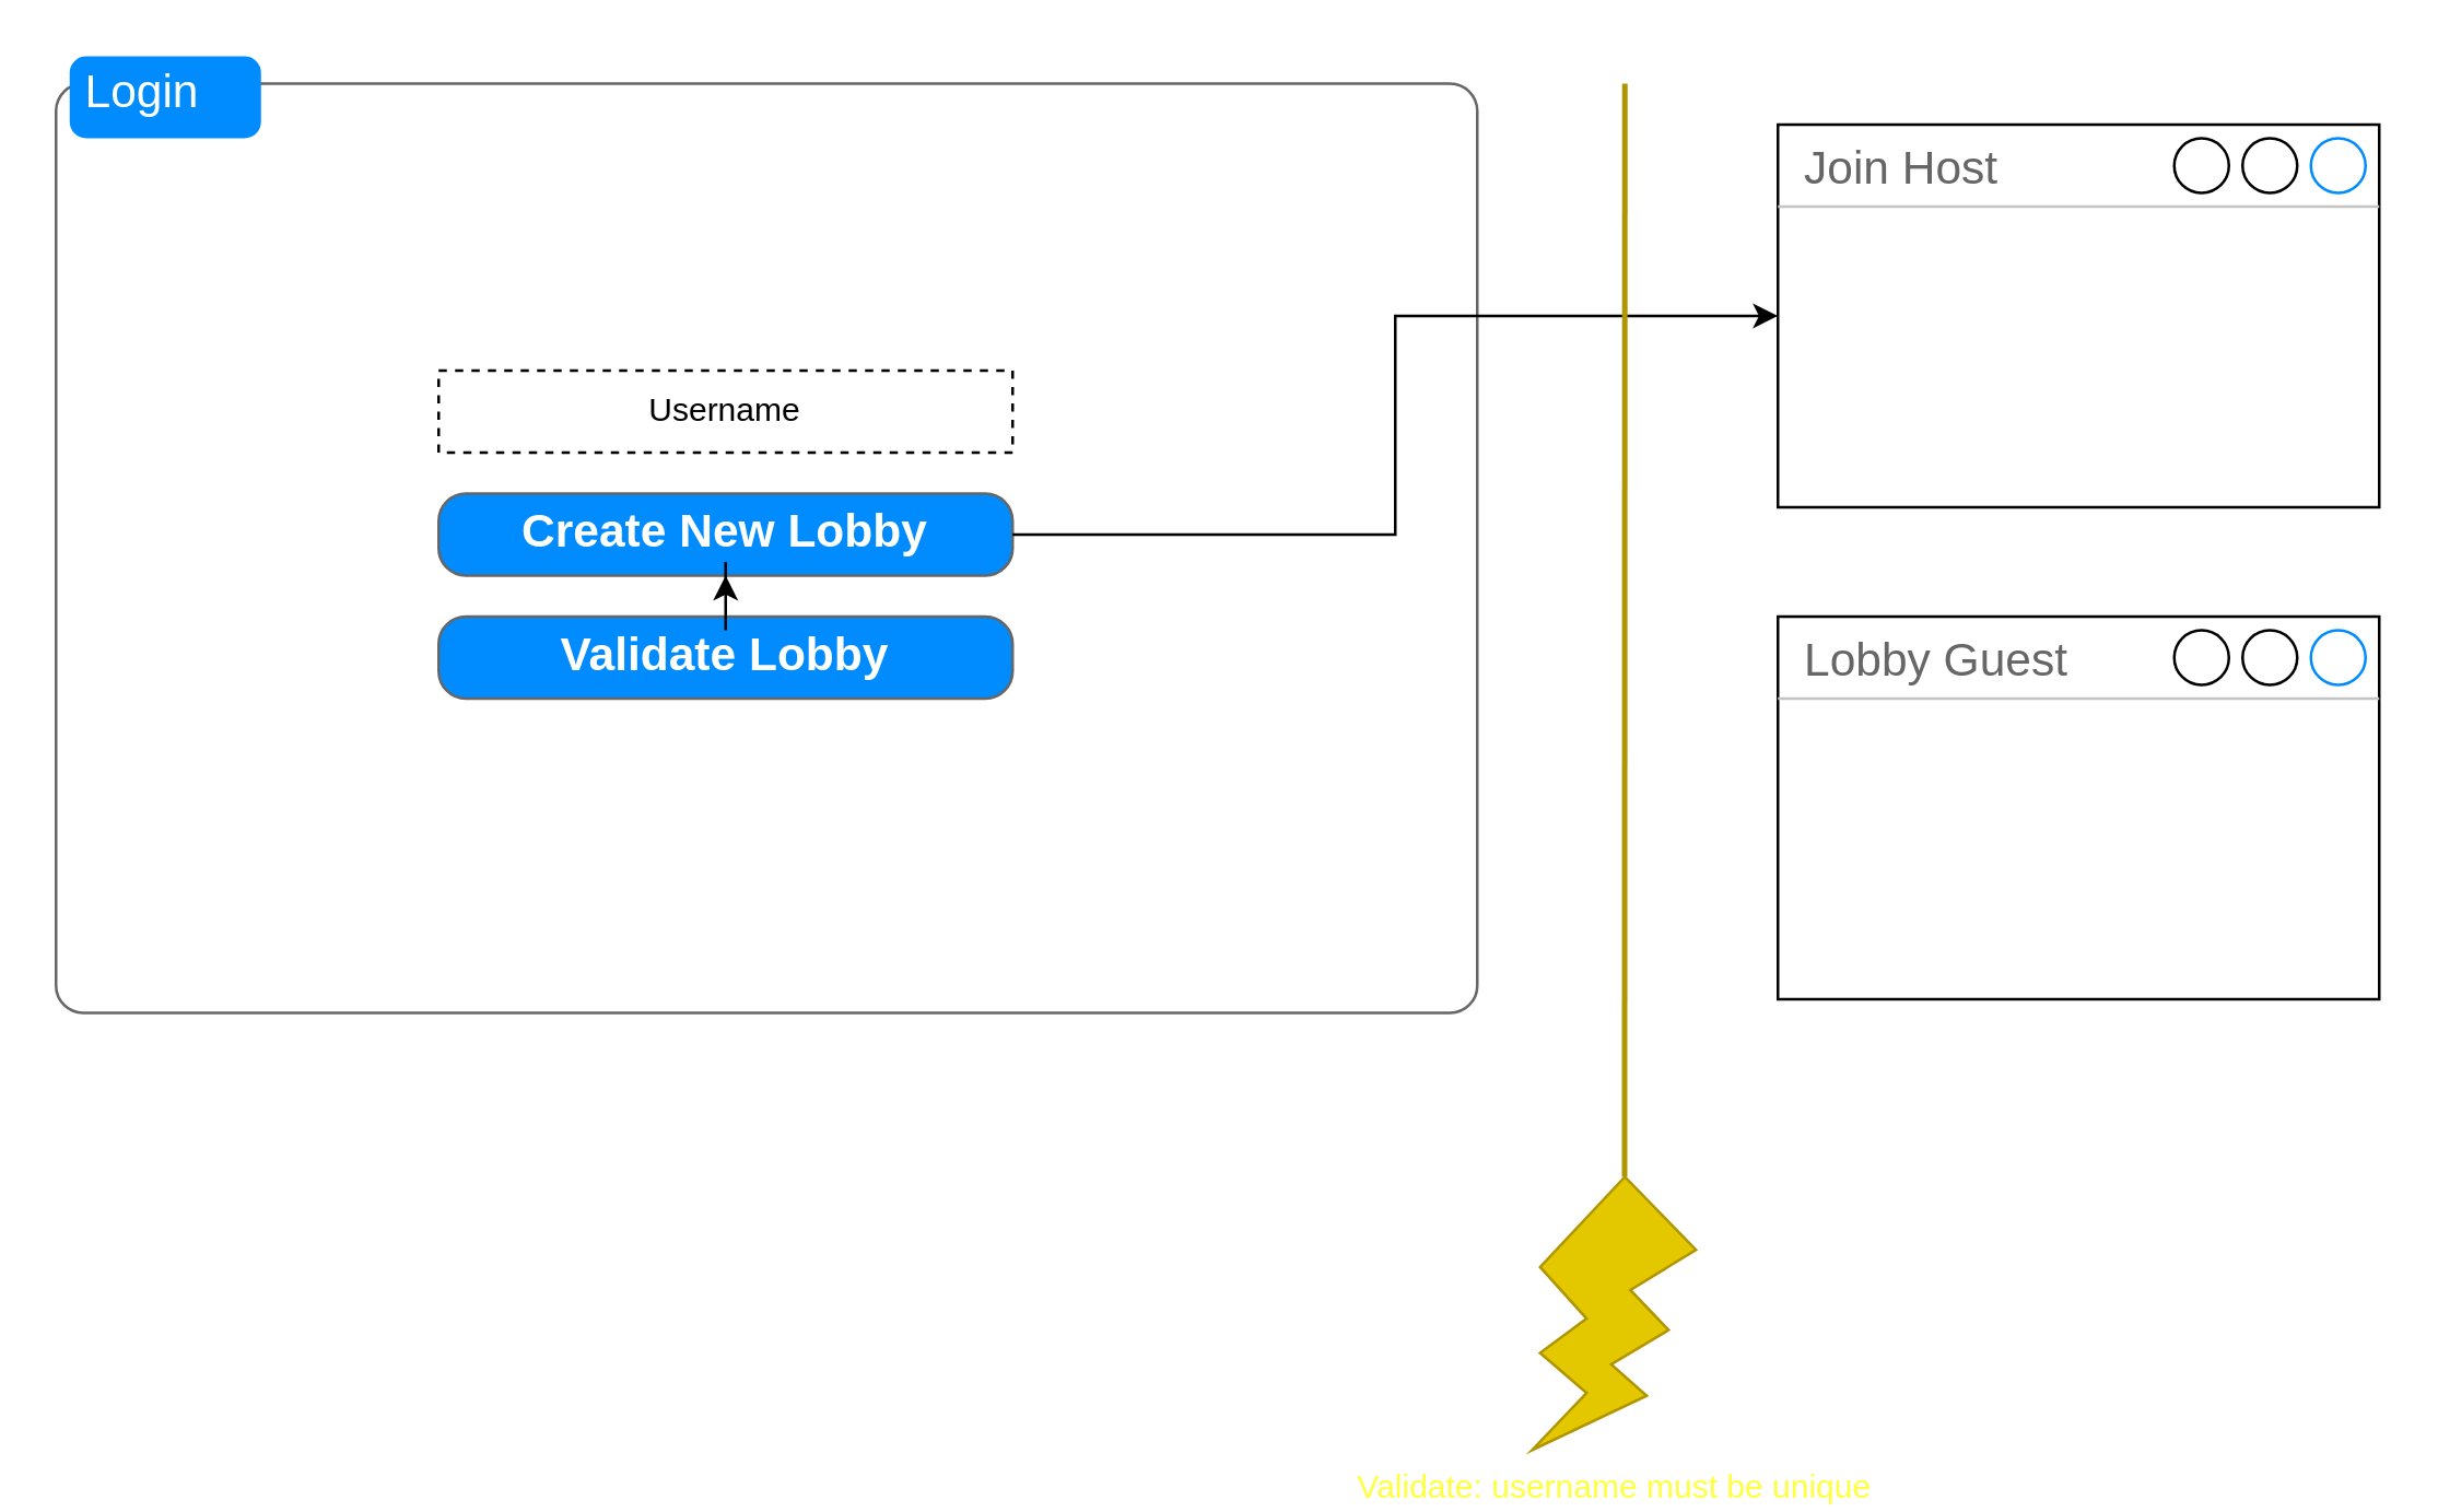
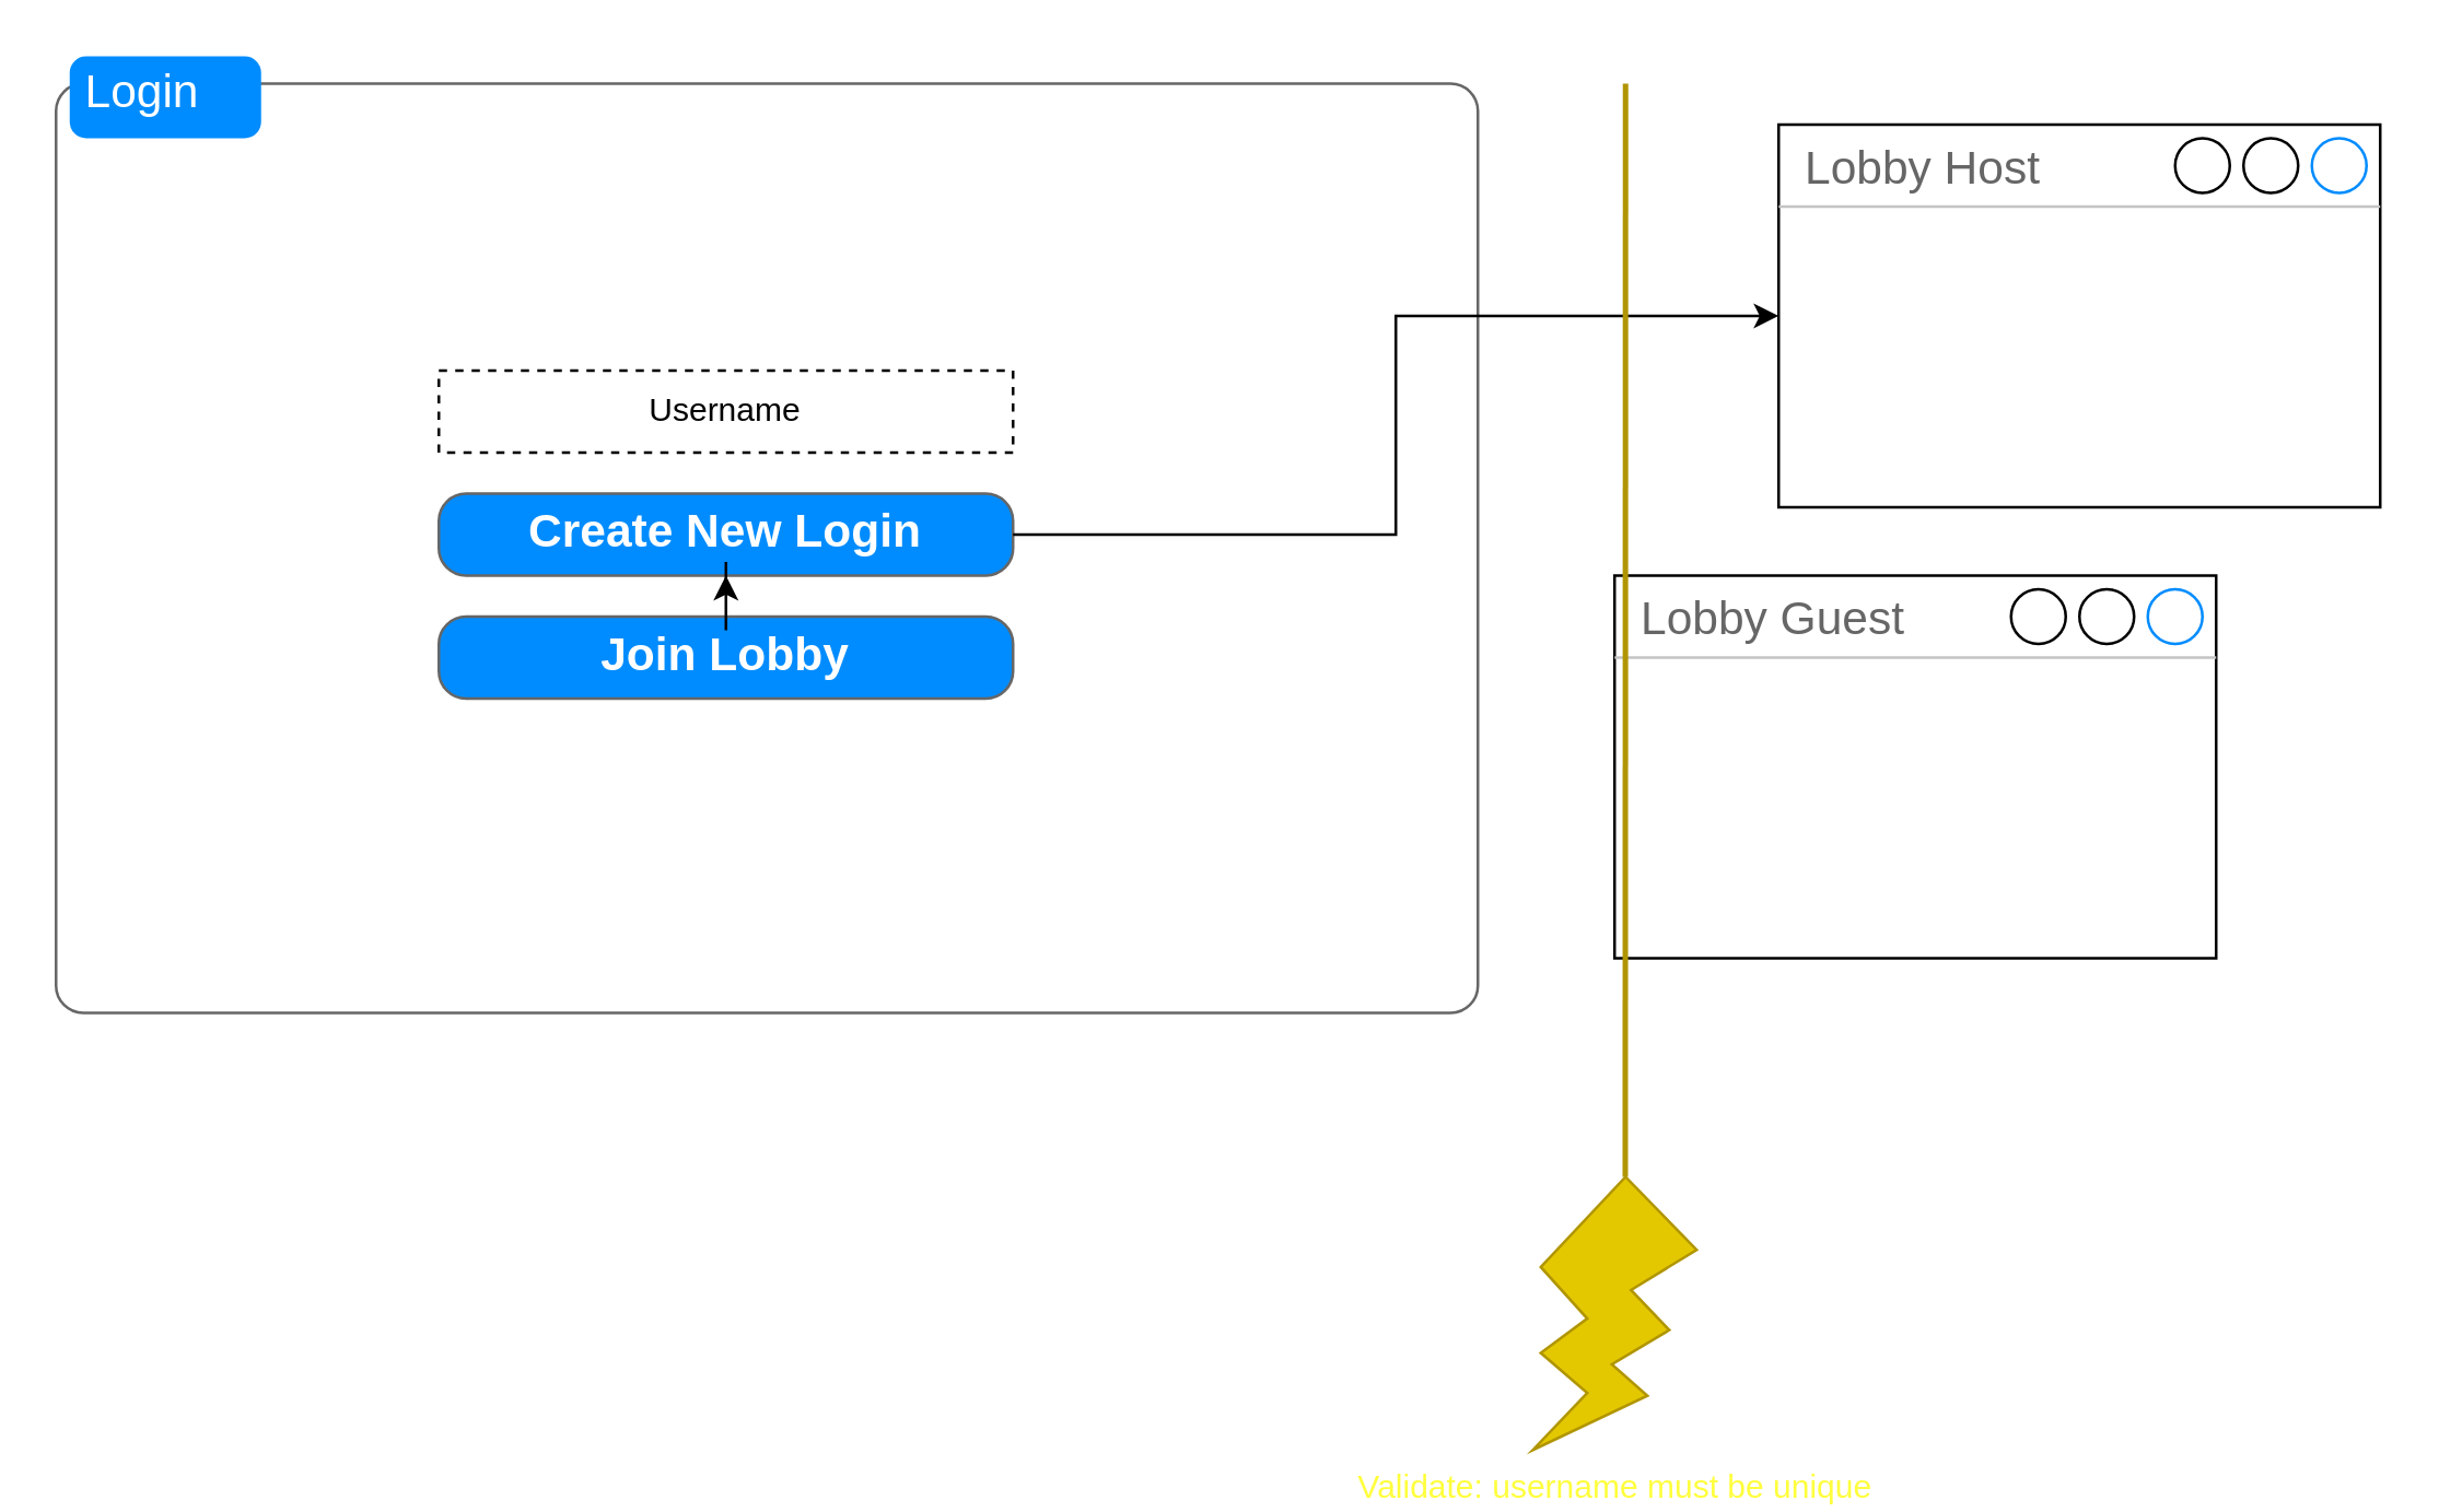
  <mxCell id="0" />
  <mxCell id="1" parent="0" />
  <mxCell id="2" value="" style="shape=mxgraph.mockup.containers.marginRect;rectMarginTop=10;strokeColor=#666666;strokeWidth=1;dashed=0;rounded=1;arcSize=5;recursiveResize=0;html=1;whiteSpace=wrap;" parent="1" vertex="1"><mxGeometry y="20" width="520" height="350" as="geometry" x="20" /></mxCell>
  <mxCell id="3" value="Login" style="shape=rect;strokeColor=none;fillColor=#008cff;strokeWidth=1;dashed=0;rounded=1;arcSize=20;fontColor=#ffffff;fontSize=17;spacing=2;spacingTop=-2;align=left;autosize=1;spacingLeft=4;resizeWidth=0;resizeHeight=0;perimeter=none;html=1;whiteSpace=wrap;" parent="2" vertex="1"><mxGeometry x="5" width="70" height="30" as="geometry" /></mxCell>
  <mxCell id="4" value="Username" style="rounded=0;whiteSpace=wrap;html=1;dashed=1;" parent="2" vertex="1"><mxGeometry x="140" y="115" width="210" height="30" as="geometry" /></mxCell>
- <mxCell id="5" value="Create New Lobby" style="strokeWidth=1;shadow=0;dashed=0;align=center;html=1;shape=mxgraph.mockup.buttons.button;strokeColor=#666666;fontColor=#ffffff;mainText=;buttonStyle=round;fontSize=17;fontStyle=1;fillColor=#008cff;whiteSpace=wrap;" parent="2" vertex="1"><mxGeometry x="140" y="160" width="210" height="30" as="geometry" /></mxCell>
- <mxCell id="6" value="Validate Lobby" style="strokeWidth=1;shadow=0;dashed=0;align=center;html=1;shape=mxgraph.mockup.buttons.button;strokeColor=#666666;fontColor=#ffffff;mainText=;buttonStyle=round;fontSize=17;fontStyle=1;fillColor=#008cff;whiteSpace=wrap;" parent="2" vertex="1"><mxGeometry x="140" y="205" width="210" height="30" as="geometry" /></mxCell>
- <mxCell id="7" value="Join Host" style="strokeWidth=1;shadow=0;dashed=0;align=center;html=1;shape=mxgraph.mockup.containers.window;align=left;verticalAlign=top;spacingLeft=8;strokeColor2=#008cff;strokeColor3=#c4c4c4;fontColor=#666666;mainText=;fontSize=17;labelBackgroundColor=none;whiteSpace=wrap;" parent="1" vertex="1"><mxGeometry x="650" y="45" width="220" height="140" as="geometry" /></mxCell>
- <mxCell id="8" value="Lobby Guest" style="strokeWidth=1;shadow=0;dashed=0;align=center;html=1;shape=mxgraph.mockup.containers.window;align=left;verticalAlign=top;spacingLeft=8;strokeColor2=#008cff;strokeColor3=#c4c4c4;fontColor=#666666;mainText=;fontSize=17;labelBackgroundColor=none;whiteSpace=wrap;" parent="1" vertex="1"><mxGeometry x="650" y="225" width="220" height="140" as="geometry" /></mxCell>
+ <mxCell id="5" value="Create New Login" style="strokeWidth=1;shadow=0;dashed=0;align=center;html=1;shape=mxgraph.mockup.buttons.button;strokeColor=#666666;fontColor=#ffffff;mainText=;buttonStyle=round;fontSize=17;fontStyle=1;fillColor=#008cff;whiteSpace=wrap;" parent="2" vertex="1"><mxGeometry x="140" y="160" width="210" height="30" as="geometry" /></mxCell>
+ <mxCell id="6" value="Join Lobby" style="strokeWidth=1;shadow=0;dashed=0;align=center;html=1;shape=mxgraph.mockup.buttons.button;strokeColor=#666666;fontColor=#ffffff;mainText=;buttonStyle=round;fontSize=17;fontStyle=1;fillColor=#008cff;whiteSpace=wrap;" parent="2" vertex="1"><mxGeometry x="140" y="205" width="210" height="30" as="geometry" /></mxCell>
+ <mxCell id="7" value="Lobby Host" style="strokeWidth=1;shadow=0;dashed=0;align=center;html=1;shape=mxgraph.mockup.containers.window;align=left;verticalAlign=top;spacingLeft=8;strokeColor2=#008cff;strokeColor3=#c4c4c4;fontColor=#666666;mainText=;fontSize=17;labelBackgroundColor=none;whiteSpace=wrap;" parent="1" vertex="1"><mxGeometry x="650" y="45" width="220" height="140" as="geometry" /></mxCell>
+ <mxCell id="8" value="Lobby Guest" style="strokeWidth=1;shadow=0;dashed=0;align=center;html=1;shape=mxgraph.mockup.containers.window;align=left;verticalAlign=top;spacingLeft=8;strokeColor2=#008cff;strokeColor3=#c4c4c4;fontColor=#666666;mainText=;fontSize=17;labelBackgroundColor=none;whiteSpace=wrap;" parent="1" vertex="1"><mxGeometry x="590" y="210" width="220" height="140" as="geometry" /></mxCell>
  <mxCell id="9" style="edgeStyle=orthogonalEdgeStyle;rounded=0;orthogonalLoop=1;jettySize=auto;html=1;" parent="1" source="6" target="5" edge="1"><mxGeometry relative="1" as="geometry" /></mxCell>
  <mxCell id="10" style="edgeStyle=orthogonalEdgeStyle;rounded=0;orthogonalLoop=1;jettySize=auto;html=1;" parent="1" source="5" target="7" edge="1"><mxGeometry relative="1" as="geometry" /></mxCell>
  <mxCell id="11" value="Validate: username must be unique" style="verticalLabelPosition=bottom;verticalAlign=top;html=1;shape=mxgraph.basic.flash;fillColor=#e3c800;fontColor=#FFFF3D;strokeColor=#B09500;" parent="1" vertex="1"><mxGeometry x="560" y="430" width="60" height="100" as="geometry" /></mxCell>
  <mxCell id="12" value="" style="endArrow=none;html=1;rounded=0;exitX=0.565;exitY=0;exitDx=0;exitDy=0;exitPerimeter=0;fillColor=#e3c800;strokeColor=#B09500;strokeWidth=2;" parent="1" source="11" edge="1"><mxGeometry width="50" height="50" relative="1" as="geometry"><mxPoint x="580" y="370" as="sourcePoint" /><mxPoint x="594" y="30" as="targetPoint" /></mxGeometry></mxCell>
